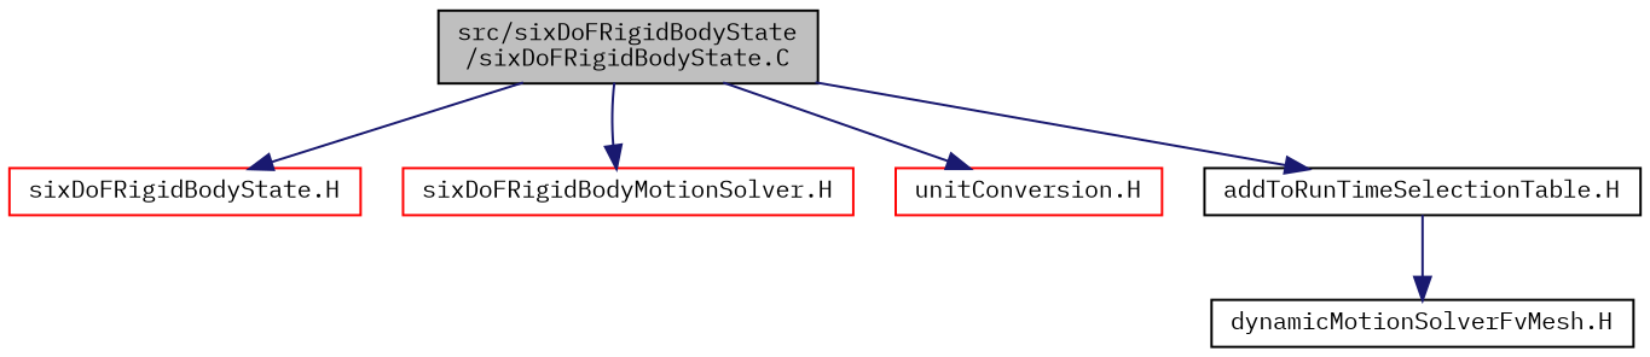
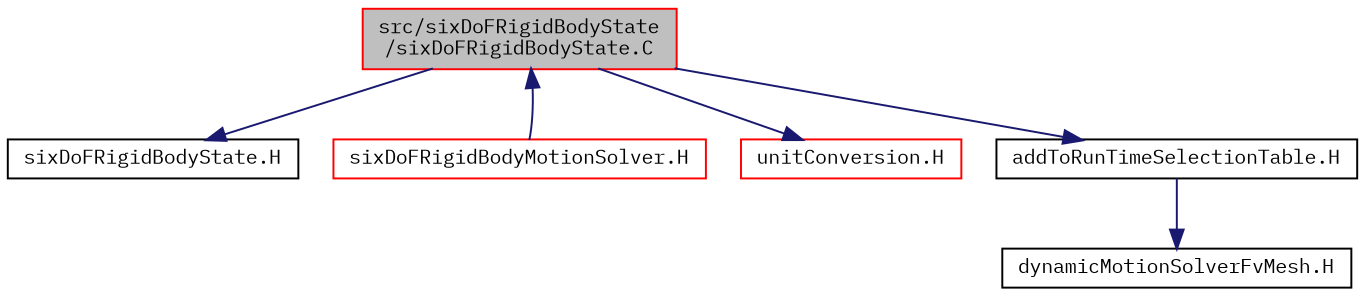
  digraph {
    fontname="IBM Plex Mono"
    node [color=black fontname="IBM Plex Mono" fontsize=10 shape=record]
    edge [color=midnightblue fontname="IBM Plex Mono" fontsize=10 labelfontname=Helvetica labelfontsize=10 style=solid]
-   n1 [fillcolor=grey75 fontcolor=black height=0.2 label="src/sixDoFRigidBodyState\l/sixDoFRigidBodyState.C" style=filled width=0.4]
-   n2 [color=red height=0.2 label="sixDoFRigidBodyState.H" width=0.4]
+   n1 [color=red fillcolor=grey75 fontcolor=black height=0.2 label="src/sixDoFRigidBodyState\l/sixDoFRigidBodyState.C" style=filled width=0.4]
+   n2 [height=0.2 label="sixDoFRigidBodyState.H" width=0.4]
    n3 [color=red height=0.2 label="sixDoFRigidBodyMotionSolver.H" width=0.4]
    n4 [color=red height=0.2 label="unitConversion.H" width=0.4]
    n5 [height=0.2 label="addToRunTimeSelectionTable.H" width=0.4]
    n6 [height=0.2 label="dynamicMotionSolverFvMesh.H" width=0.4]
    n1 -> n2
-   n1 -> n3
+   n3 -> n1
    n1 -> n4
    n1 -> n5
    n5 -> n6
  }
